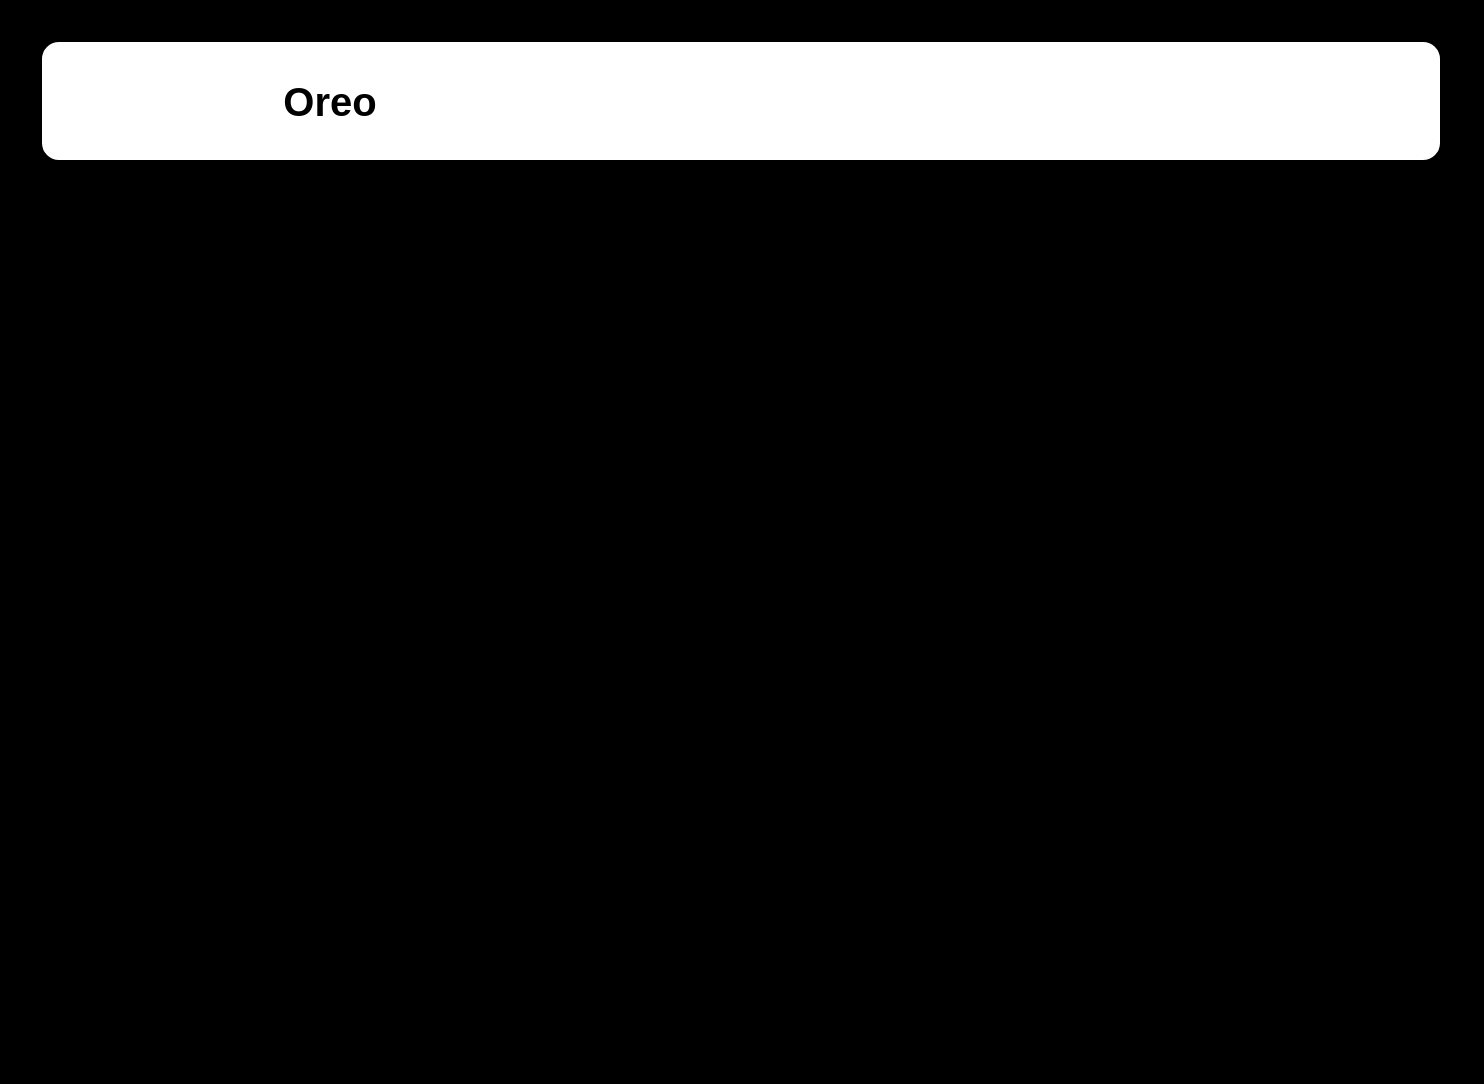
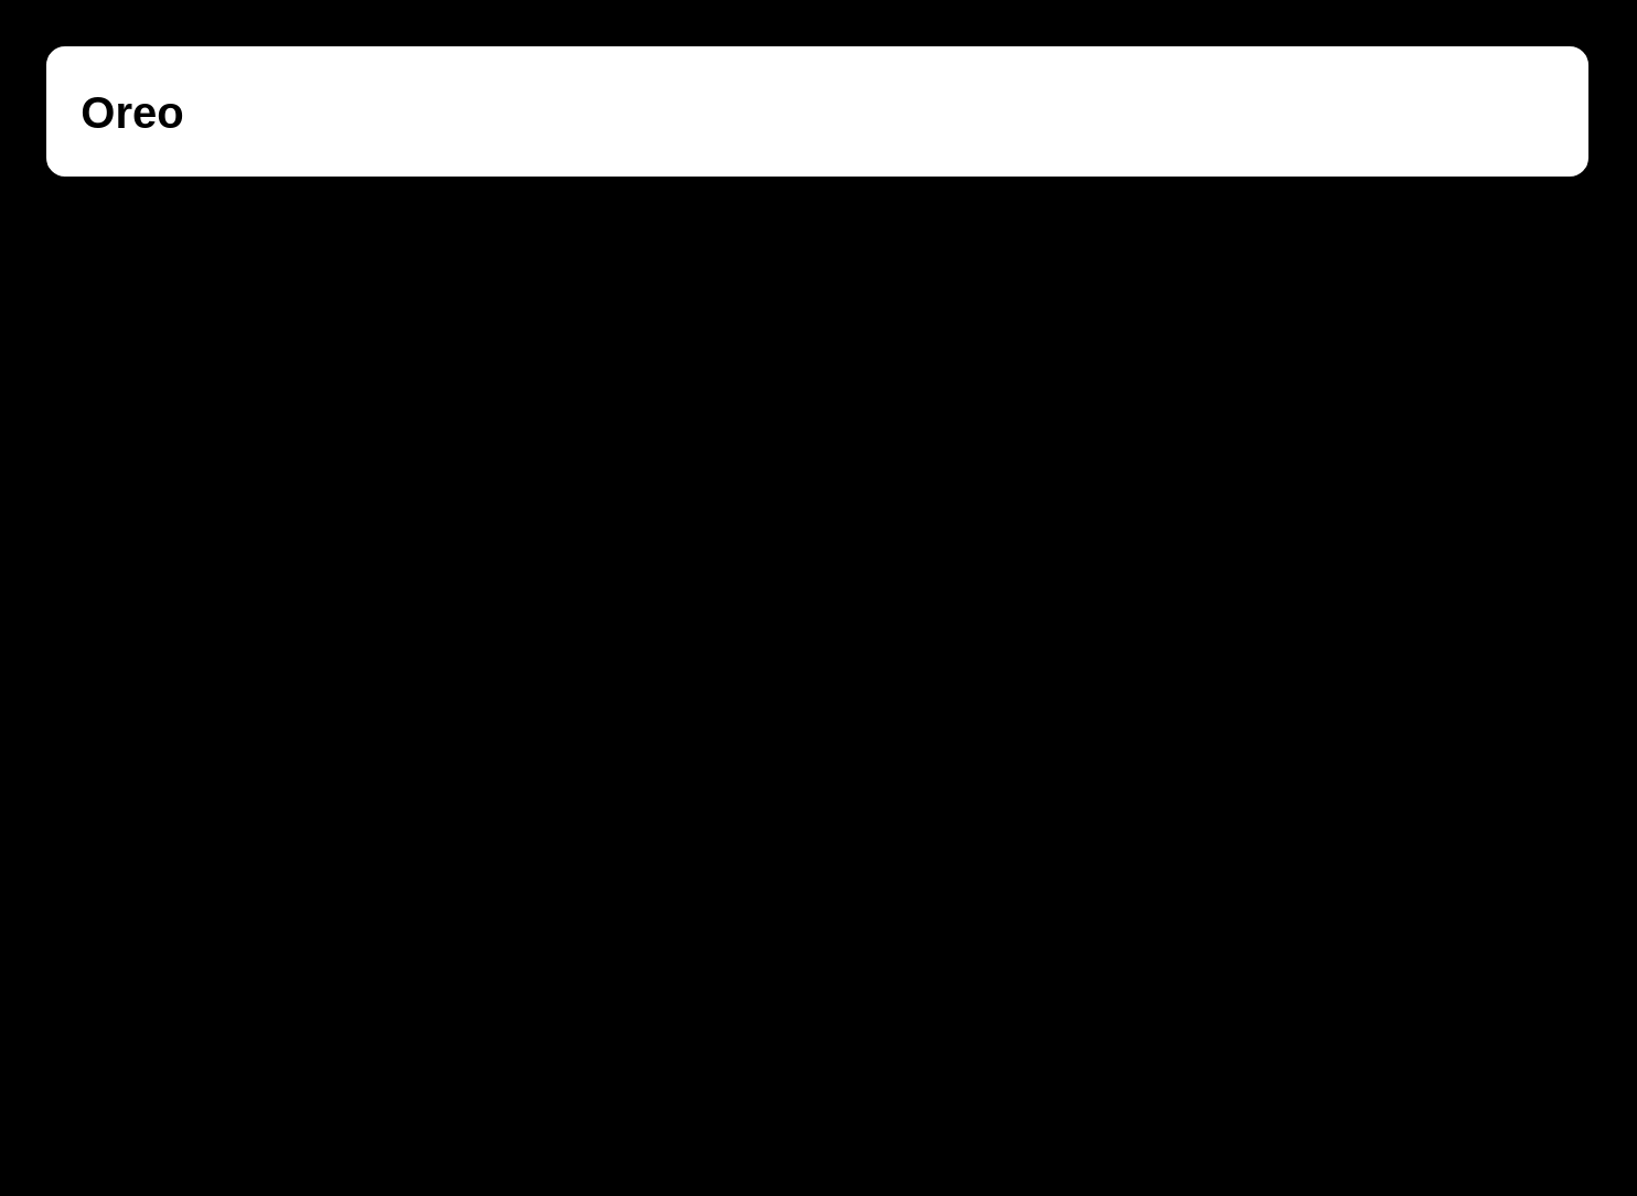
  <mxCell id="0" />
  <mxCell id="1" parent="0" />
  <mxCell id="2" value="" style="rounded=1;whiteSpace=wrap;html=1;" parent="1" vertex="1"><mxGeometry x="20" y="20" width="700" height="60" as="geometry" /></mxCell>
- <mxCell id="3" value="Oreo" style="text;html=1;strokeColor=none;fillColor=none;align=center;verticalAlign=middle;whiteSpace=wrap;rounded=0;shadow=1;fontStyle=1;fontSize=20;" parent="1" vertex="1"><mxGeometry x="135" y="37.5" width="60" height="25" as="geometry" /></mxCell>
+ <mxCell id="3" value="Oreo" style="text;html=1;strokeColor=none;fillColor=none;align=center;verticalAlign=middle;whiteSpace=wrap;rounded=0;shadow=1;fontStyle=1;fontSize=20;" parent="1" vertex="1"><mxGeometry x="30" y="37.5" width="60" height="25" as="geometry" /></mxCell>
  <mxCell id="4" value="&lt;h1&gt;Heading&lt;/h1&gt;&lt;p&gt;Oreo ipsum dolor sit amet, consectetur adipisicing elit, sed do eiusmod tempor incididunt ut labore et dolore magna aliqua.&lt;/p&gt;" style="text;html=1;strokeColor=none;fillColor=none;spacing=5;spacingTop=-20;whiteSpace=wrap;overflow=hidden;rounded=0;shadow=1;fontSize=20;align=center;fontStyle=1;" parent="1" vertex="1"><mxGeometry x="40" y="120" width="660" height="400" as="geometry" /></mxCell>
